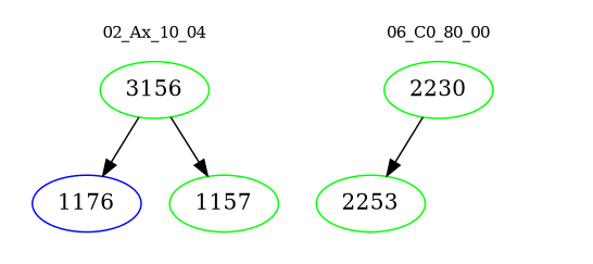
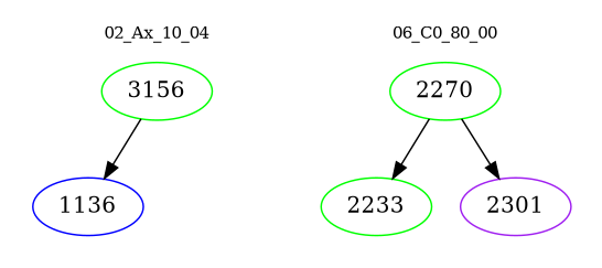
  digraph {
    node [color=green]
    edge [color=black]
    n1 [label=3156]
-   n2 [color=blue label=1176]
-   n3 [label=1157]
-   n4 [label=2230]
-   n5 [label=2253]
+   n2 [color=blue label=1136]
+   n4 [label=2270]
+   n5 [label=2233]
+   n6 [color=purple label=2301]
    subgraph cluster_1 {
      color=white
      fontsize=10
      label="02_Ax_10_04"
      n1
      n2
-     n3
    }
    subgraph cluster_2 {
      color=white
      fontsize=10
      label="06_C0_80_00"
      n4
      n5
+     n6
    }
    n1 -> n2
-   n1 -> n3
    n4 -> n5
+   n4 -> n6
  }
